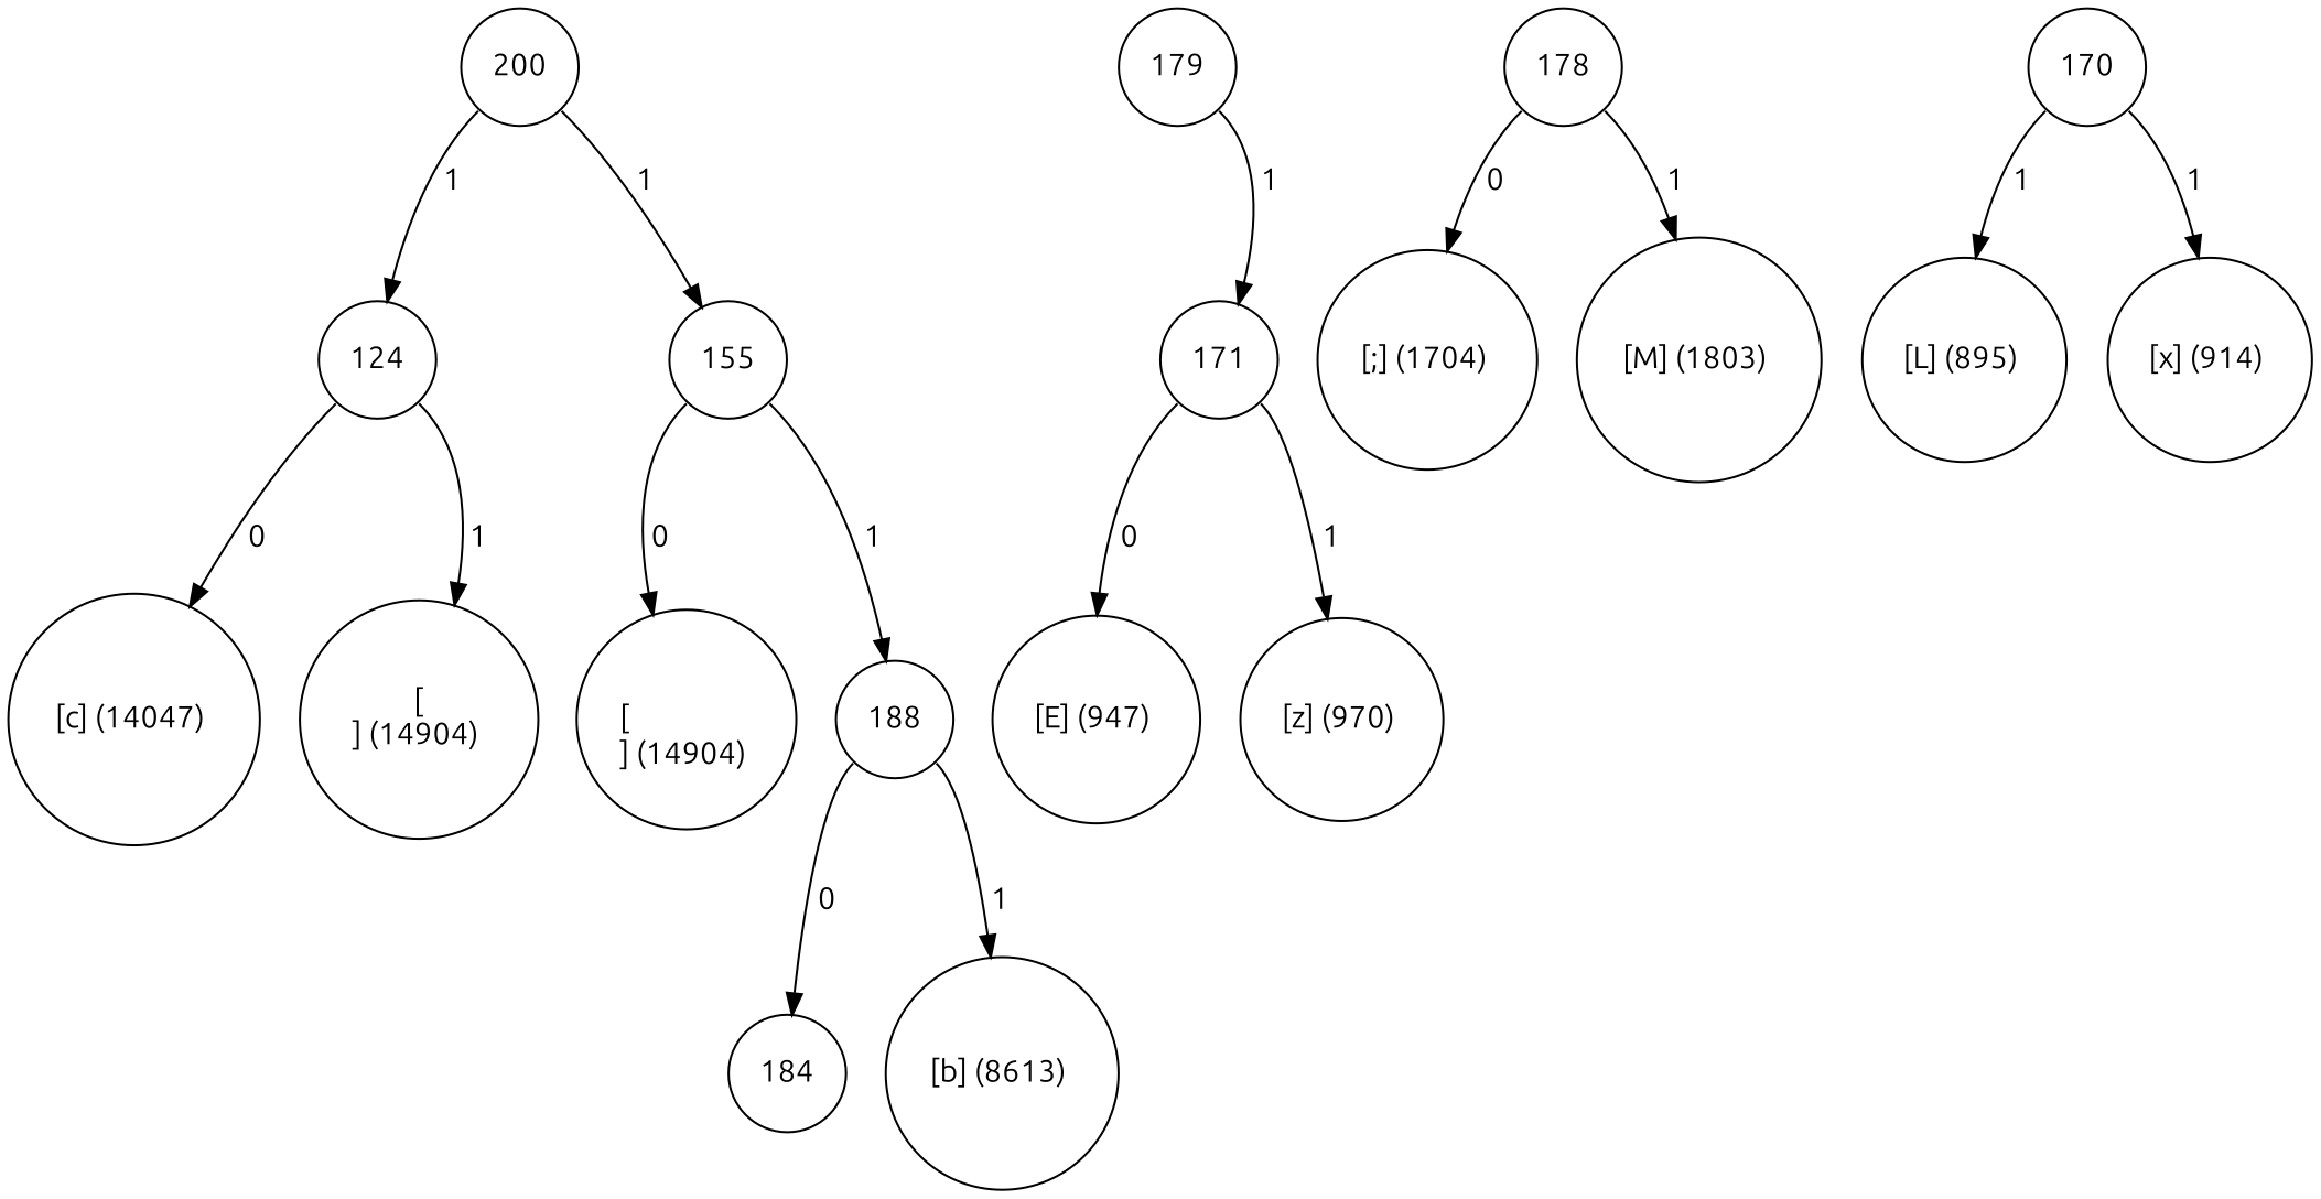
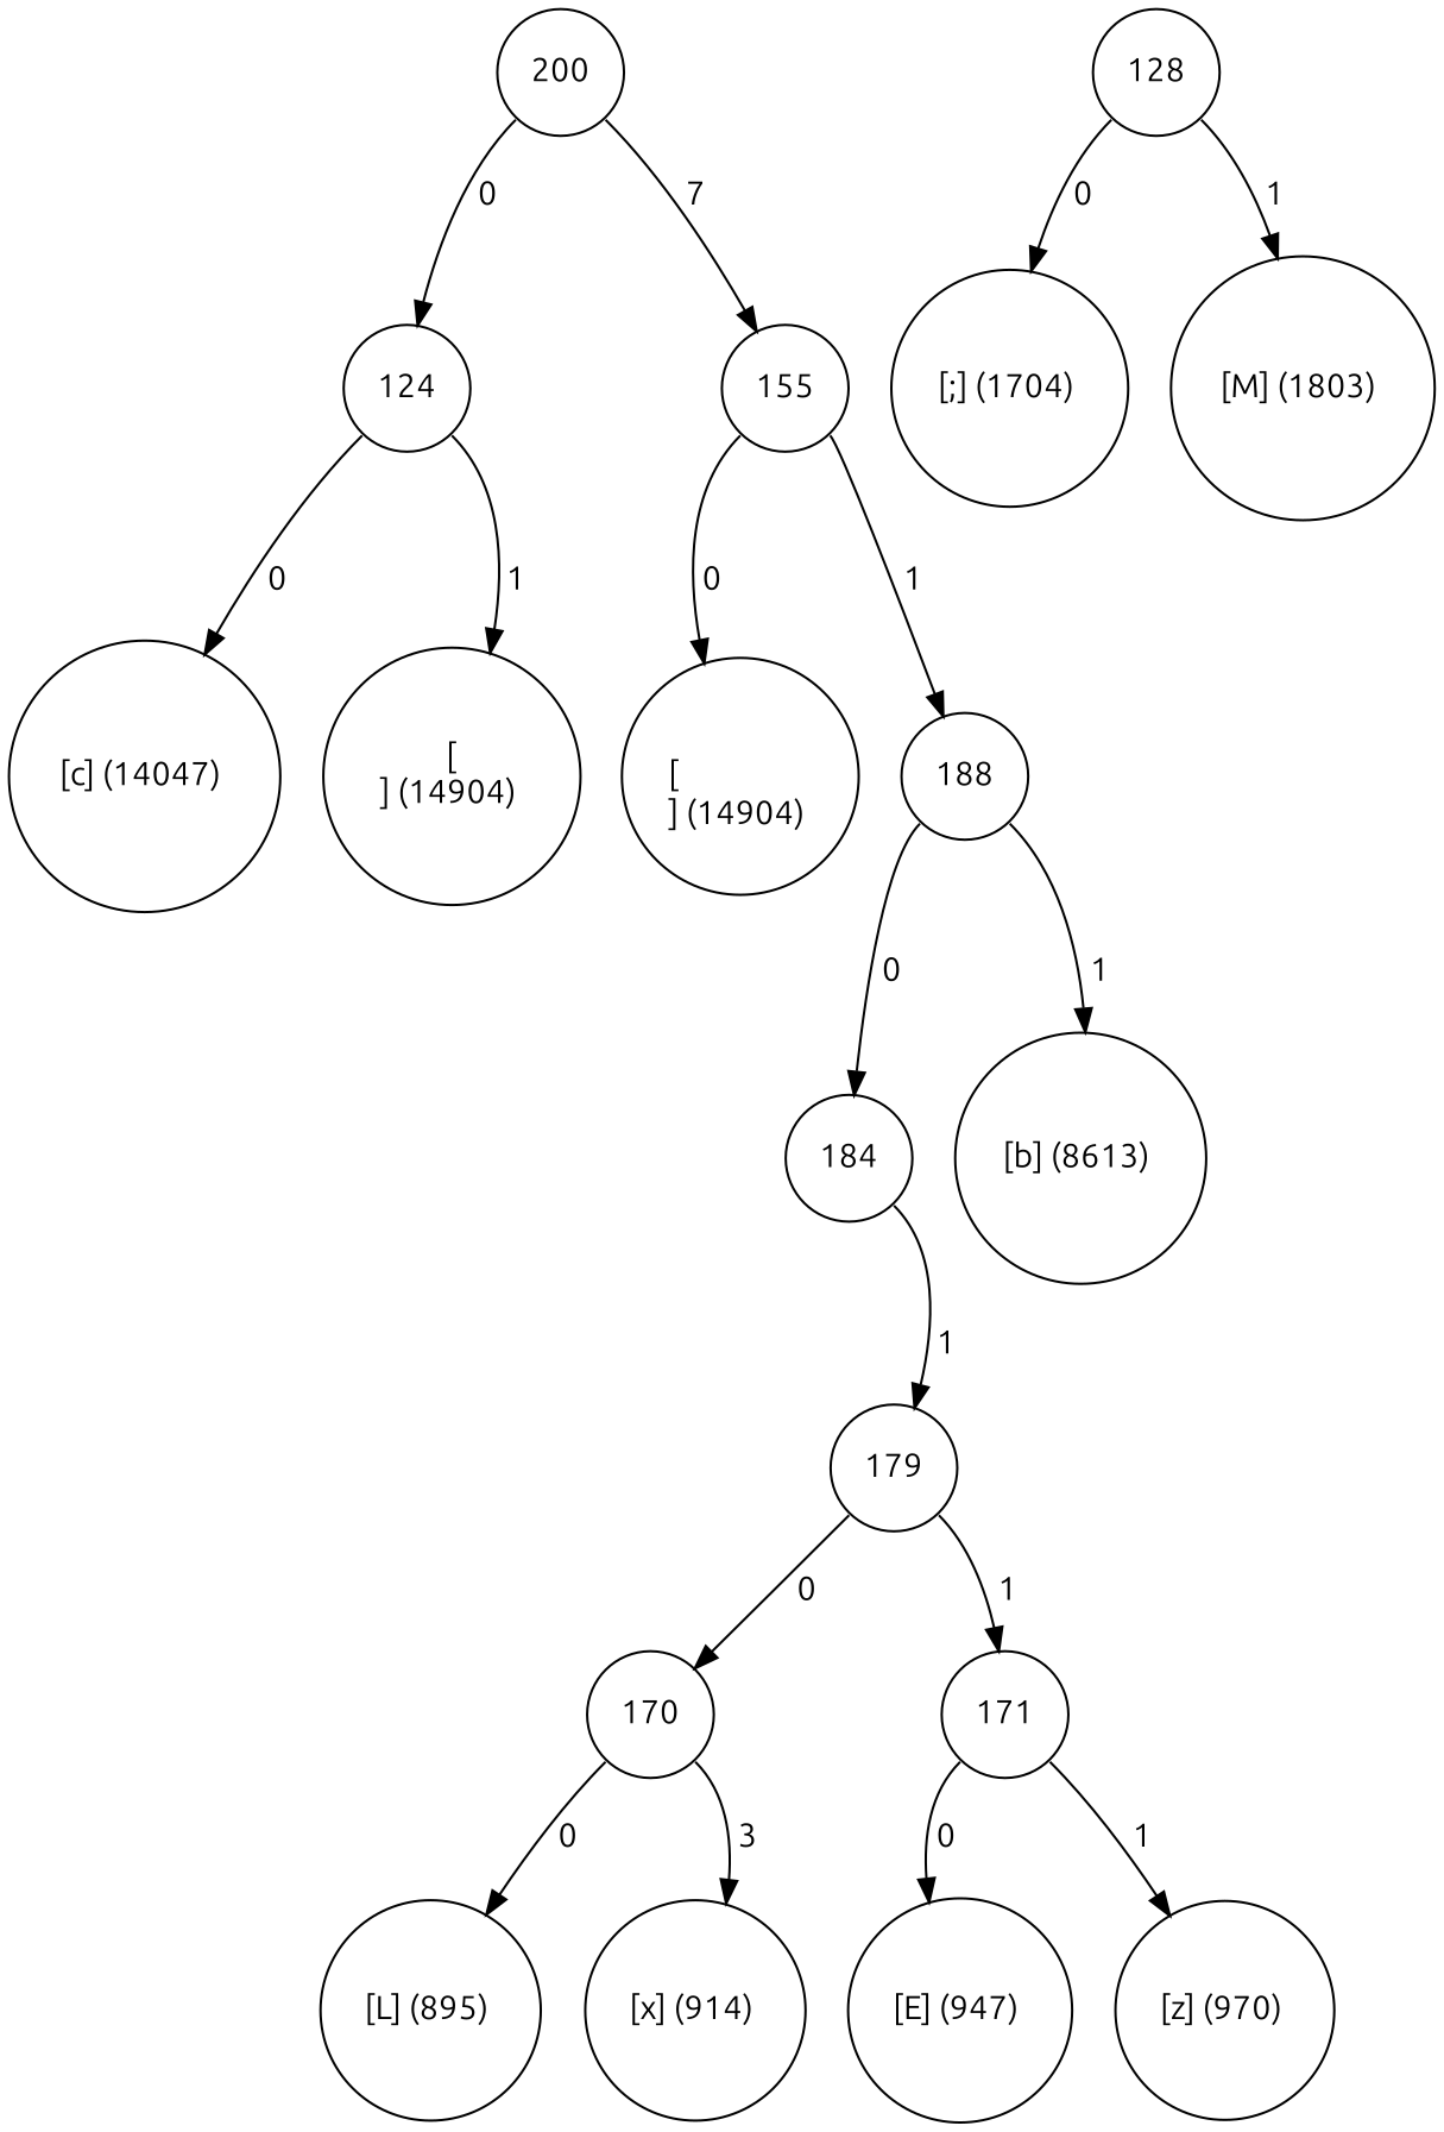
  digraph {
    fontname=Ubuntu
    node [fontname=Ubuntu shape=circle]
    edge [fontname=Ubuntu tailport=se]
    n1 [label=124 width=0.5]
    n2 [label="[\n] (14904) " width=0.5]
    n3 [label="[c] (14047) " width=0.5]
    200 [width=0.5]
    n5 [label=155 width=0.5]
    n6 [label="[] (14904) " width=0.5]
    n7 [label=188 width=0.5]
    n8 [label="[b] (8613) " width=0.5]
    n9 [label=184 width=0.5]
    n10 [label=179 width=0.5]
-   n11 [label=178 width=0.5]
+   n11 [label=128 width=0.5]
    n12 [label="[;] (1704) " width=0.5]
    n13 [label="[M] (1803) " width=0.5]
    n14 [label=170 width=0.5]
    n15 [label=171 width=0.5]
    n16 [label="[L] (895) " width=0.5]
    n17 [label="[x] (914) " width=0.5]
    n18 [label="[E] (947) " width=0.5]
    n19 [label="[z] (970) " width=0.5]
    n1 -> n2 [label=" 1"]
    n1 -> n3 [label=" 0" tailport=sw]
-   200 -> n1 [label=" 1" tailport=sw]
-   200 -> n5 [label=" 1"]
+   200 -> n1 [label=" 0" tailport=sw]
+   200 -> n5 [label=" 7"]
    n5 -> n6 [label=" 0" tailport=sw]
    n5 -> n7 [label=" 1"]
    n7 -> n8 [label=" 1"]
    n7 -> n9 [label=" 0" tailport=sw]
+   n9 -> n10 [label=" 1"]
+   n10 -> n14 [label=" 0" tailport=sw]
    n10 -> n15 [label=" 1"]
    n11 -> n12 [label=" 0" tailport=sw]
    n11 -> n13 [label=" 1"]
-   n14 -> n16 [label=" 1" tailport=sw]
-   n14 -> n17 [label=" 1"]
+   n14 -> n16 [label=" 0" tailport=sw]
+   n14 -> n17 [label=" 3"]
    n15 -> n18 [label=" 0" tailport=sw]
    n15 -> n19 [label=" 1"]
  }
